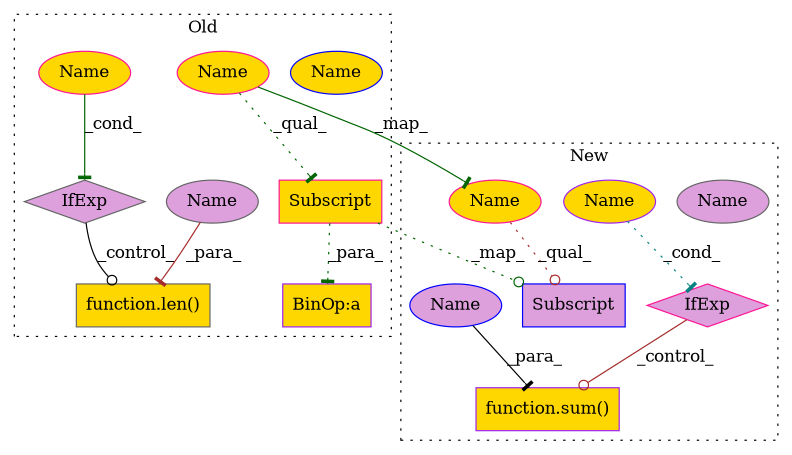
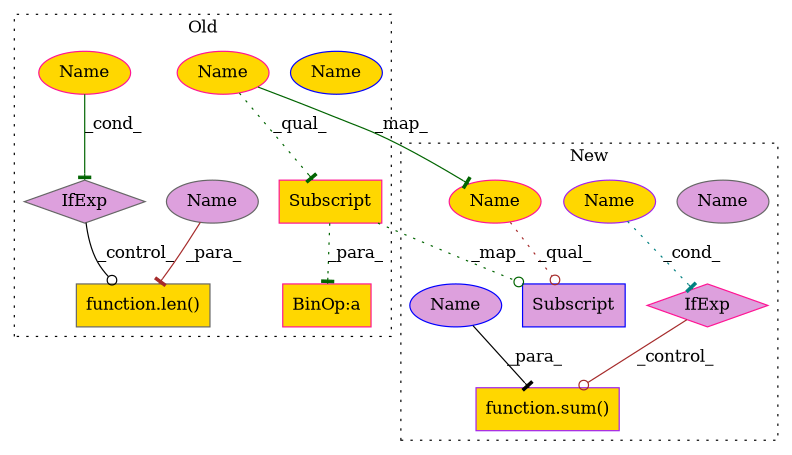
  digraph {
    node [a=87 color=deeppink fillcolor=gold l=13 s=1481 shape=ellipse style=filled]
    edge [arrowhead=tee color=darkgreen style=solid]
    n1 [a=75 color=gray40 l="4,1" label="function.len()" s="1461,1476" shape=box]
-   n2 [a=82 color=purple l=3 label="BinOp:a" s=1457 shape=box]
+   n2 [a=82 l=3 label="BinOp:a" s=1457 shape=box]
    n3 [a=51 color=gray40 fillcolor=plum l="4,6" label=IfExp s="1477,1494" shape=diamond]
    n4 [color=blue label=Name]
    n5 [a=63 l="15,0" label=Subscript s="1442,0" shape=box]
    n6 [color=gray40 fillcolor=plum l=11 label=Name s=1465]
    n7 [l=11 label=Name s=1442]
    n8 [label=Name]
    n9 [a=75 color=purple l="4,1" label="function.sum()" s="1442,1457" shape=box]
    n10 [a=51 fillcolor=plum l="4,6" label=IfExp s="1458,1475" shape=diamond]
    n11 [color=gray40 fillcolor=plum label=Name s=1462]
    n12 [a=63 color=blue fillcolor=plum l="15,0" label=Subscript s="1481,0" shape=box]
    n13 [color=purple label=Name s=1462]
    n14 [l=11 label=Name]
    n15 [color=blue fillcolor=plum l=11 label=Name s=1446]
    subgraph cluster_1 {
      label=Old
      style=dotted
      n1
      n2
      n3
      n4
      n5
      n6
      n7
      n8
    }
    subgraph cluster_2 {
      label=New
      style=dotted
      n9
      n10
      n11
      n12
      n13
      n14
      n15
    }
    n3 -> n1 [arrowhead=odot color=black label=_control_]
    n5 -> n2 [label=_para_ style=dotted]
    n5 -> n12 [arrowhead=odot label=_map_ style=dotted]
    n6 -> n1 [color=brown label=_para_]
    n7 -> n5 [label=_qual_ style=dotted]
    n7 -> n14 [label=_map_]
    n8 -> n3 [label=_cond_]
    n10 -> n9 [arrowhead=odot color=brown label=_control_]
    n13 -> n10 [color=teal label=_cond_ style=dotted]
    n14 -> n12 [arrowhead=odot color=brown label=_qual_ style=dotted]
    n15 -> n9 [color=black label=_para_]
  }
